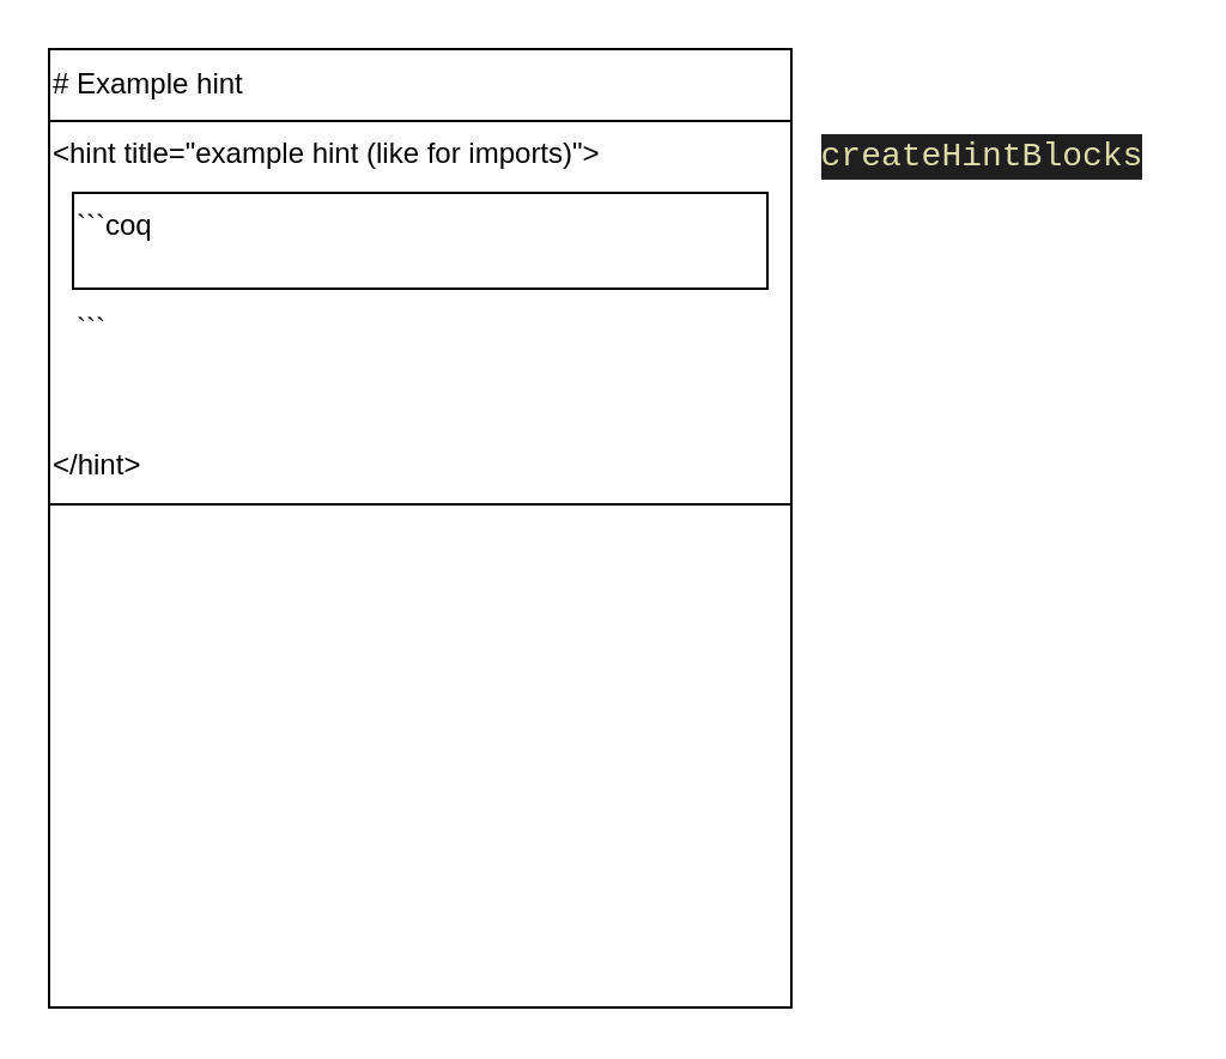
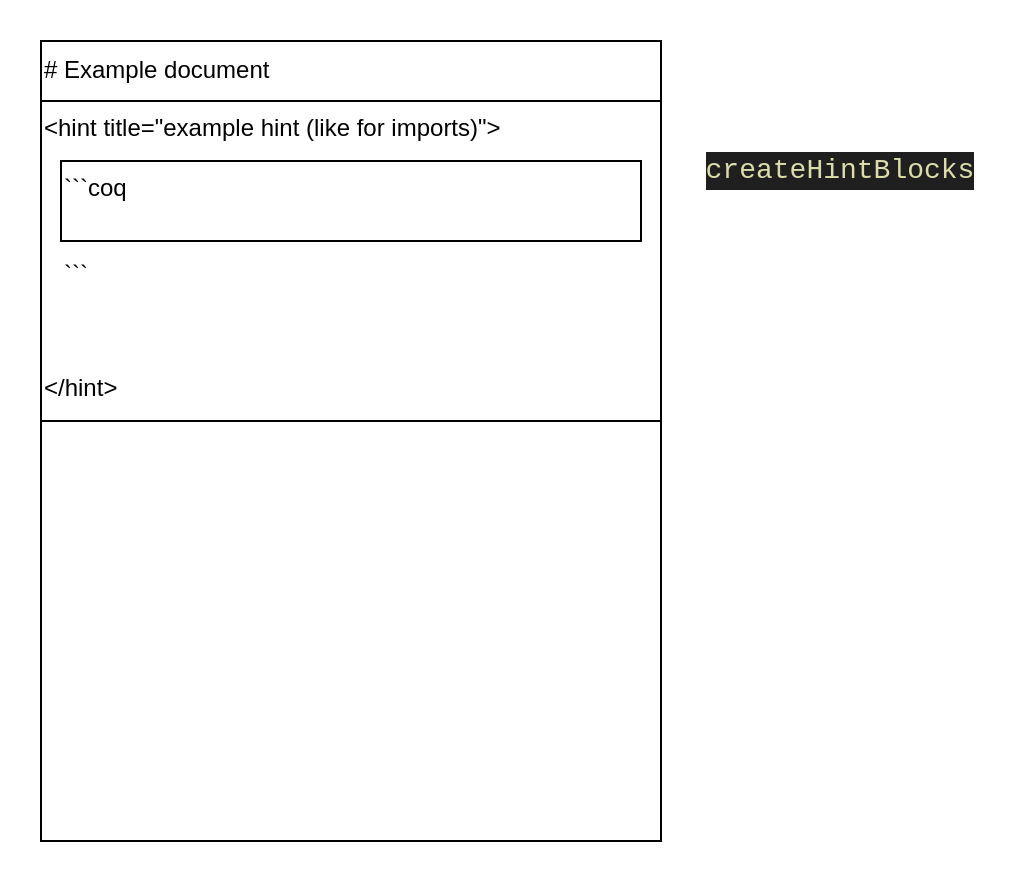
  <mxCell id="0" />
  <mxCell id="1" parent="0" />
  <mxCell id="2" value="" style="rounded=0;whiteSpace=wrap;html=1;" parent="1" vertex="1"><mxGeometry x="20" y="20" width="310" height="400" as="geometry" /></mxCell>
- <mxCell id="3" value="&lt;div style=&quot;text-align: justify;&quot;&gt;# Example hint&lt;/div&gt;" style="rounded=0;whiteSpace=wrap;html=1;align=left;" parent="1" vertex="1"><mxGeometry x="20" y="20" width="310" height="30" as="geometry" /></mxCell>
+ <mxCell id="3" value="&lt;div style=&quot;text-align: justify;&quot;&gt;# Example document&lt;/div&gt;" style="rounded=0;whiteSpace=wrap;html=1;align=left;" parent="1" vertex="1"><mxGeometry x="20" y="20" width="310" height="30" as="geometry" /></mxCell>
  <mxCell id="4" value="&amp;lt;hint title=&quot;example hint (like for imports)&quot;&amp;gt;&lt;br&gt;&lt;br&gt;&lt;br&gt;&lt;br&gt;&lt;br&gt;&lt;br&gt;&lt;br&gt;&lt;br&gt;&lt;br&gt;&amp;lt;/hint&amp;gt;" style="rounded=0;whiteSpace=wrap;html=1;align=left;verticalAlign=top;" parent="1" vertex="1"><mxGeometry x="20" y="50" width="310" height="160" as="geometry" /></mxCell>
  <mxCell id="5" value="```coq&lt;br&gt;&lt;br&gt;&lt;br&gt;```" style="rounded=0;whiteSpace=wrap;html=1;verticalAlign=top;align=left;" parent="1" vertex="1"><mxGeometry x="30" y="80" width="290" height="40" as="geometry" /></mxCell>
- <mxCell id="6" value="&lt;div style=&quot;color: rgb(204, 204, 204); background-color: rgb(31, 31, 31); font-family: Consolas, &amp;quot;Courier New&amp;quot;, monospace; font-size: 14px; line-height: 19px;&quot;&gt;&lt;span style=&quot;color: #dcdcaa;&quot;&gt;createHintBlocks&lt;/span&gt;&lt;/div&gt;" style="text;html=1;strokeColor=none;fillColor=none;align=center;verticalAlign=middle;whiteSpace=wrap;rounded=0;" vertex="1" parent="1"><mxGeometry x="330" y="50" width="160" height="30" as="geometry" /></mxCell>
+ <mxCell id="6" value="&lt;div style=&quot;color: rgb(204, 204, 204); background-color: rgb(31, 31, 31); font-family: Consolas, &amp;quot;Courier New&amp;quot;, monospace; font-size: 14px; line-height: 19px;&quot;&gt;&lt;span style=&quot;color: #dcdcaa;&quot;&gt;createHintBlocks&lt;/span&gt;&lt;/div&gt;" style="text;html=1;strokeColor=none;fillColor=none;align=center;verticalAlign=middle;whiteSpace=wrap;rounded=0;" vertex="1" parent="1"><mxGeometry x="340" y="70" width="160" height="30" as="geometry" /></mxCell>
